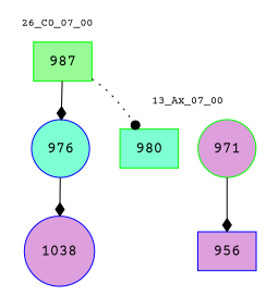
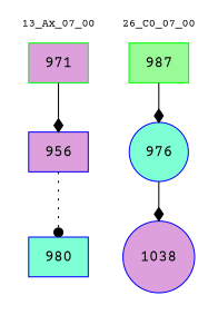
  digraph {
    fontname="Courier Prime"
    node [color=blue fillcolor=plum fontname="Courier Prime" shape=box style=filled]
    edge [arrowhead=diamond color=black fontname="Courier Prime" style=solid]
-   n1 [color=green label=971 shape=circle]
+   n1 [color=green label=971]
    n2 [label=956]
-   n3 [color=green fillcolor=aquamarine label=980]
+   n3 [fillcolor=aquamarine label=980]
    n4 [color=green fillcolor=palegreen label=987]
    n5 [fillcolor=aquamarine label=976 shape=circle]
    n6 [label=1038 shape=circle]
    subgraph cluster_1 {
      color=white
      fontsize=10
      label="13_Ax_07_00"
      n1
      n2
      n3
    }
    subgraph cluster_2 {
      color=white
      fontsize=10
      label="26_C0_07_00"
      n4
      n5
      n6
    }
    n1 -> n2
-   n4 -> n3 [arrowhead=dot style=dotted]
+   n2 -> n3 [arrowhead=dot style=dotted]
    n4 -> n5
    n5 -> n6
  }
